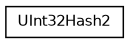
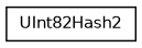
  digraph {
    rankdir=LR
-   n1 [color=black fillcolor=white fontname=Helvetica fontsize=10 height=0.2 label=UInt32Hash2 shape=record style=filled width=0.4]
+   n1 [color=black fillcolor=white fontname=Helvetica fontsize=10 height=0.2 label=UInt82Hash2 shape=record style=filled width=0.4]
  }
